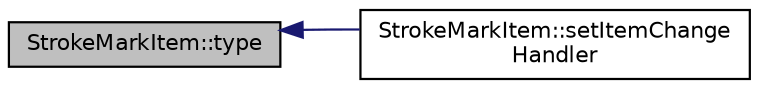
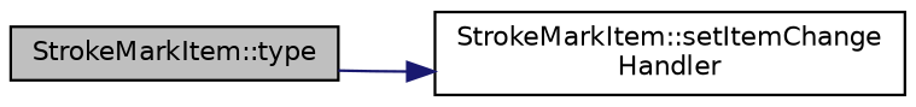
  digraph {
    rankdir=LR
    node [color=black fontname=Helvetica fontsize=10 shape=record style=filled]
    n1 [fillcolor=grey75 fontcolor=black height=0.2 label="StrokeMarkItem::type" width=0.4]
    n2 [fillcolor=white height=0.2 label="StrokeMarkItem::setItemChange\lHandler" width=0.4]
-   n2 -> n1 [color=midnightblue fontname=Helvetica fontsize=10 labelfontname=Helvetica labelfontsize=10 style=solid]
+   n1 -> n2 [color=midnightblue fontname=Helvetica fontsize=10 labelfontname=Helvetica labelfontsize=10 style=solid]
  }
